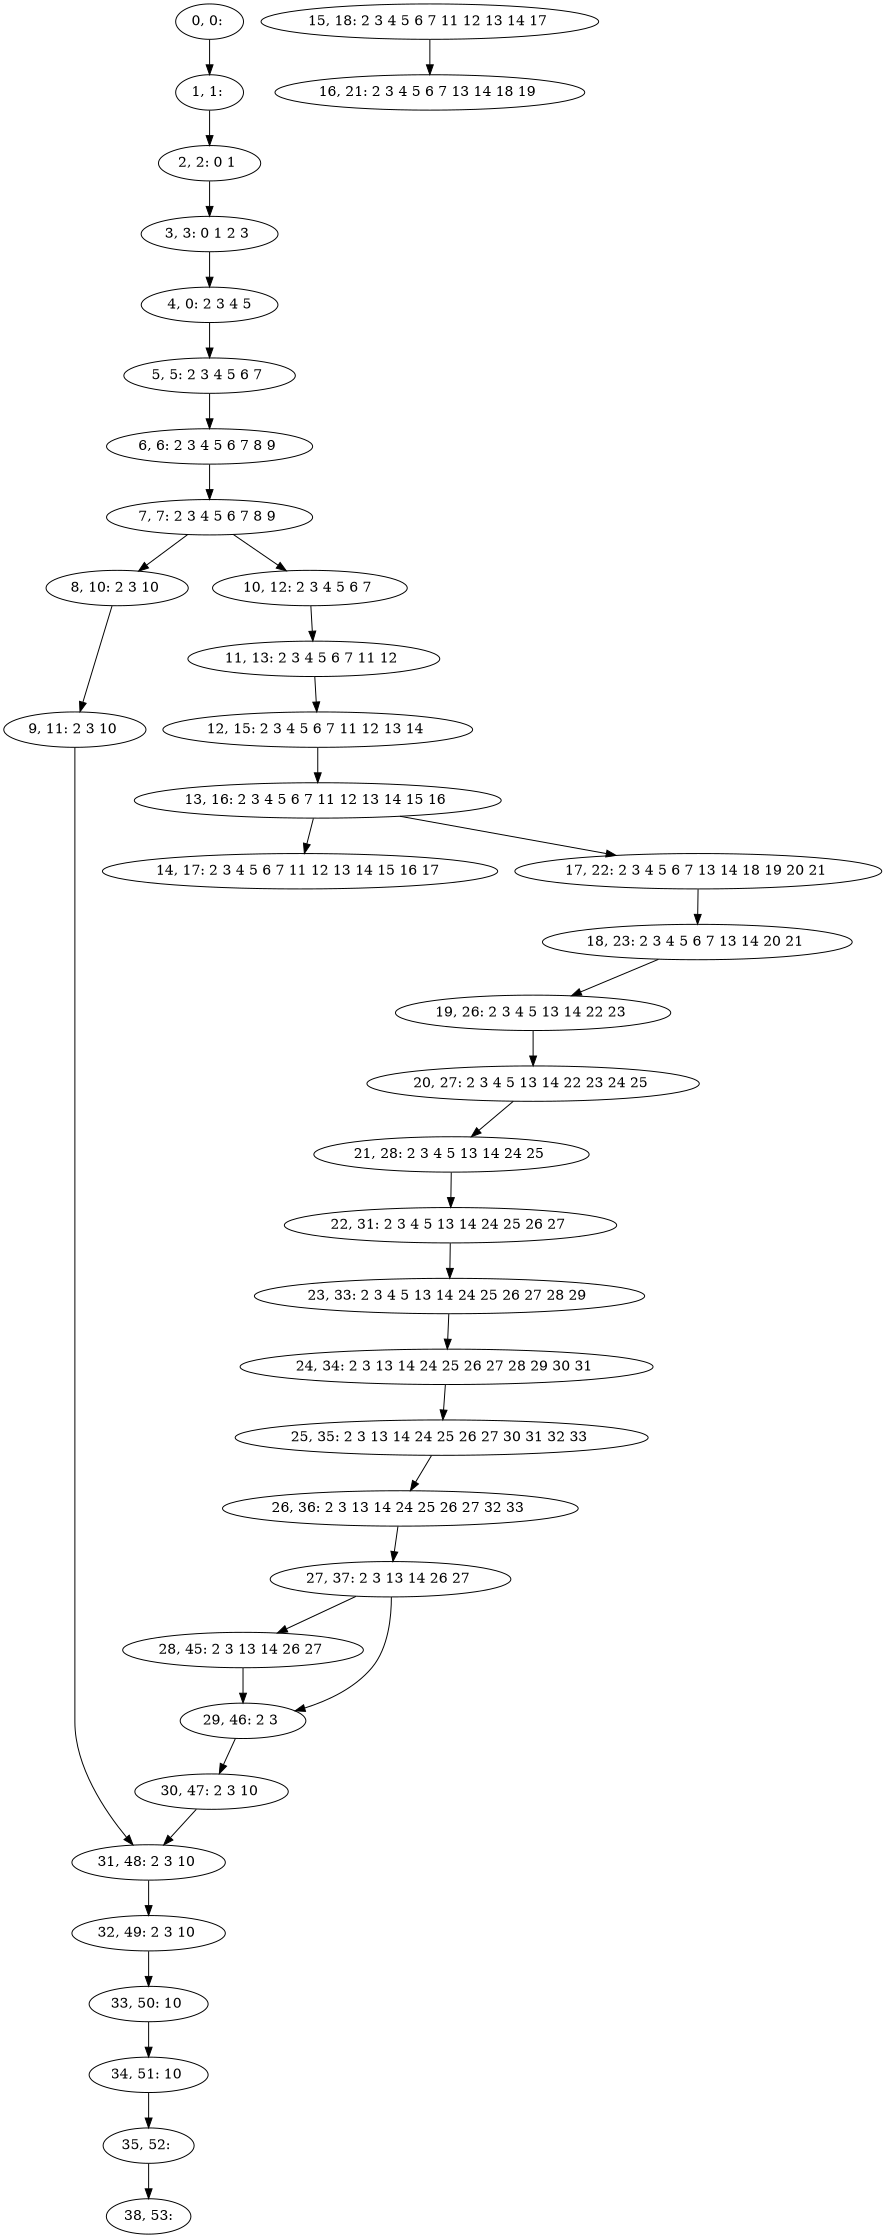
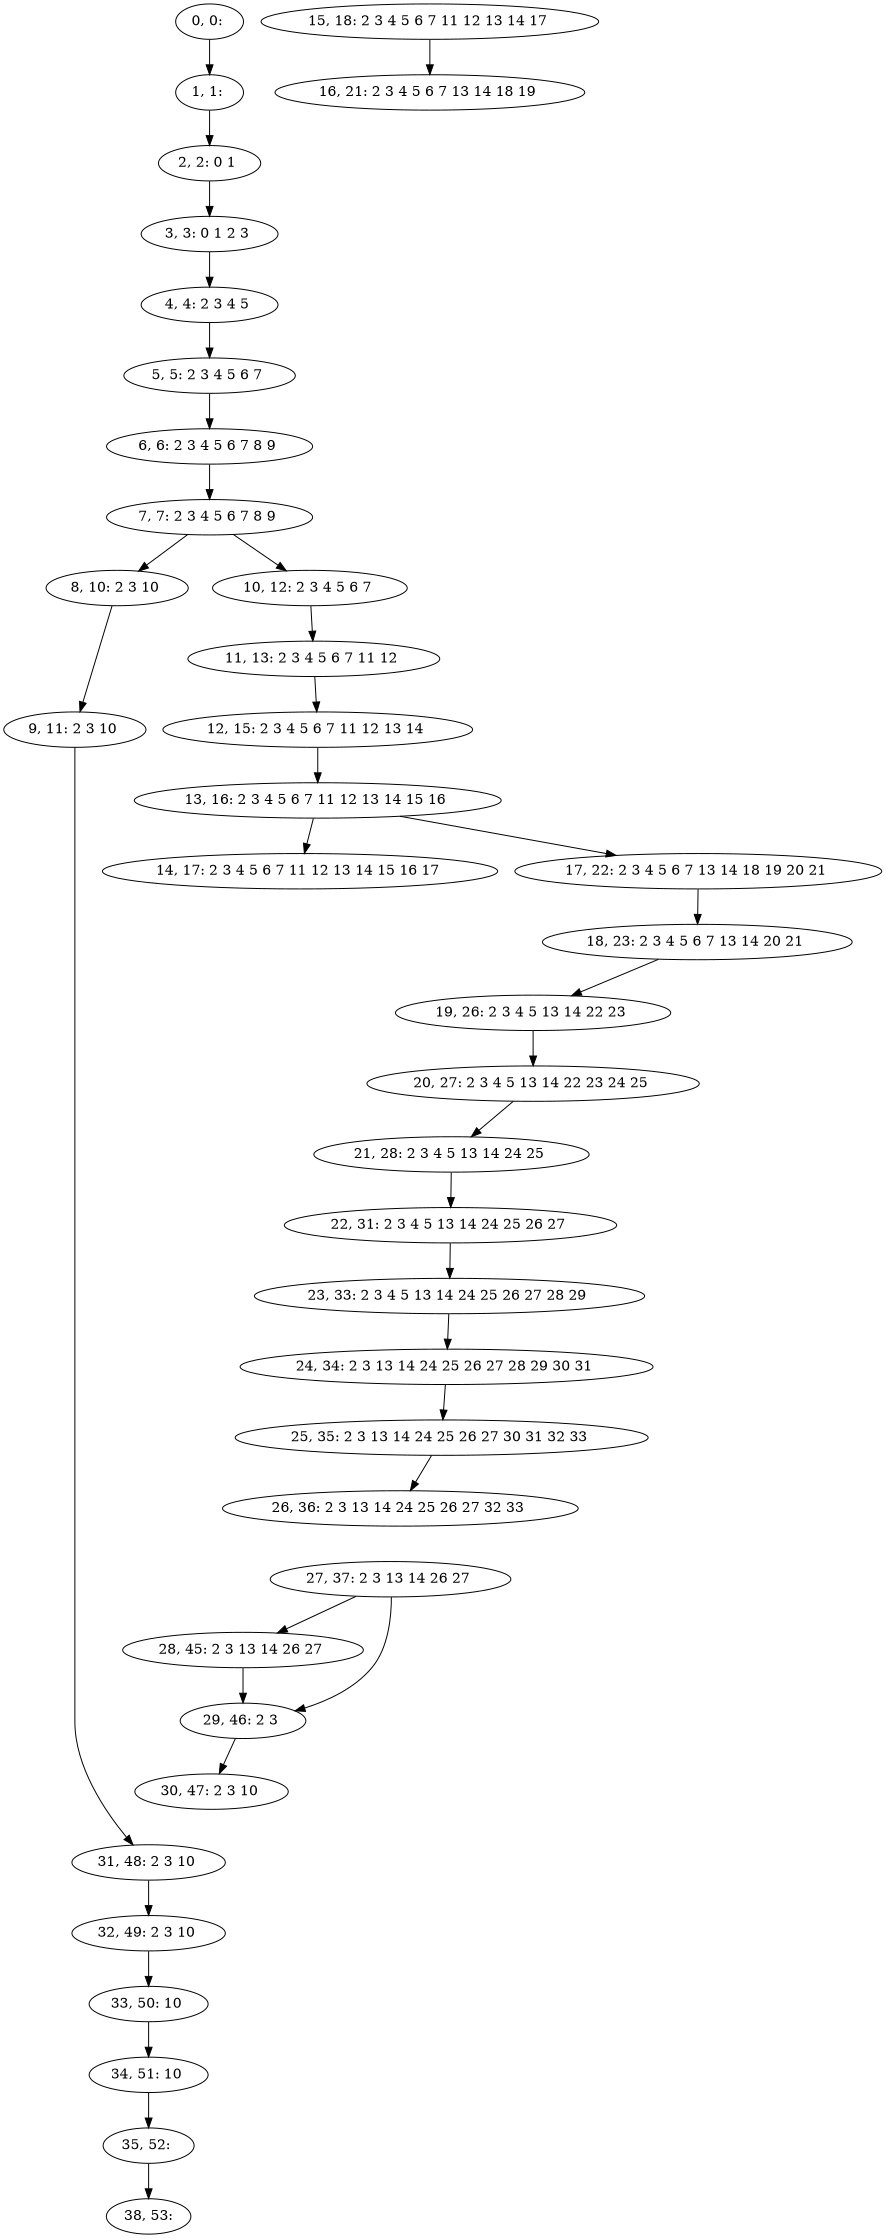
  digraph {
    n1 [label="0, 0: "]
    n2 [label="1, 1: "]
    n3 [label="2, 2: 0 1 "]
    n4 [label="3, 3: 0 1 2 3 "]
-   n5 [label="4, 0: 2 3 4 5"]
+   n5 [label="4, 4: 2 3 4 5 "]
    n6 [label="5, 5: 2 3 4 5 6 7 "]
    n7 [label="6, 6: 2 3 4 5 6 7 8 9 "]
    n8 [label="7, 7: 2 3 4 5 6 7 8 9 "]
    n9 [label="8, 10: 2 3 10 "]
    n10 [label="10, 12: 2 3 4 5 6 7 "]
    n11 [label="9, 11: 2 3 10 "]
    n12 [label="11, 13: 2 3 4 5 6 7 11 12 "]
    n13 [label="31, 48: 2 3 10 "]
    n14 [label="32, 49: 2 3 10 "]
    n15 [label="12, 15: 2 3 4 5 6 7 11 12 13 14 "]
    n16 [label="13, 16: 2 3 4 5 6 7 11 12 13 14 15 16 "]
    n17 [label="14, 17: 2 3 4 5 6 7 11 12 13 14 15 16 17 "]
    n18 [label="17, 22: 2 3 4 5 6 7 13 14 18 19 20 21 "]
    n19 [label="15, 18: 2 3 4 5 6 7 11 12 13 14 17 "]
    n20 [label="16, 21: 2 3 4 5 6 7 13 14 18 19 "]
    n21 [label="18, 23: 2 3 4 5 6 7 13 14 20 21 "]
    n22 [label="19, 26: 2 3 4 5 13 14 22 23 "]
    n23 [label="20, 27: 2 3 4 5 13 14 22 23 24 25 "]
    n24 [label="21, 28: 2 3 4 5 13 14 24 25 "]
    n25 [label="22, 31: 2 3 4 5 13 14 24 25 26 27 "]
    n26 [label="23, 33: 2 3 4 5 13 14 24 25 26 27 28 29 "]
    n27 [label="24, 34: 2 3 13 14 24 25 26 27 28 29 30 31 "]
    n28 [label="25, 35: 2 3 13 14 24 25 26 27 30 31 32 33 "]
    n29 [label="26, 36: 2 3 13 14 24 25 26 27 32 33 "]
    n30 [label="27, 37: 2 3 13 14 26 27 "]
    n31 [label="28, 45: 2 3 13 14 26 27 "]
    n32 [label="29, 46: 2 3 "]
    n33 [label="30, 47: 2 3 10 "]
    n34 [label="33, 50: 10 "]
    n35 [label="34, 51: 10 "]
    n36 [label="35, 52: "]
    n37 [label="38, 53:"]
    n1 -> n2
    n2 -> n3
    n3 -> n4
    n4 -> n5
    n5 -> n6
    n6 -> n7
    n7 -> n8
    n8 -> n9
    n8 -> n10
    n9 -> n11
    n10 -> n12
    n11 -> n13
    n12 -> n15
    n13 -> n14
    n14 -> n34
    n15 -> n16
    n16 -> n17
    n16 -> n18
    n18 -> n21
    n19 -> n20
    n21 -> n22
    n22 -> n23
    n23 -> n24
    n24 -> n25
    n25 -> n26
    n26 -> n27
    n27 -> n28
    n28 -> n29
-   n29 -> n30
    n30 -> n31
    n30 -> n32
    n31 -> n32
    n32 -> n33
-   n33 -> n13
    n34 -> n35
    n35 -> n36
    n36 -> n37
  }
